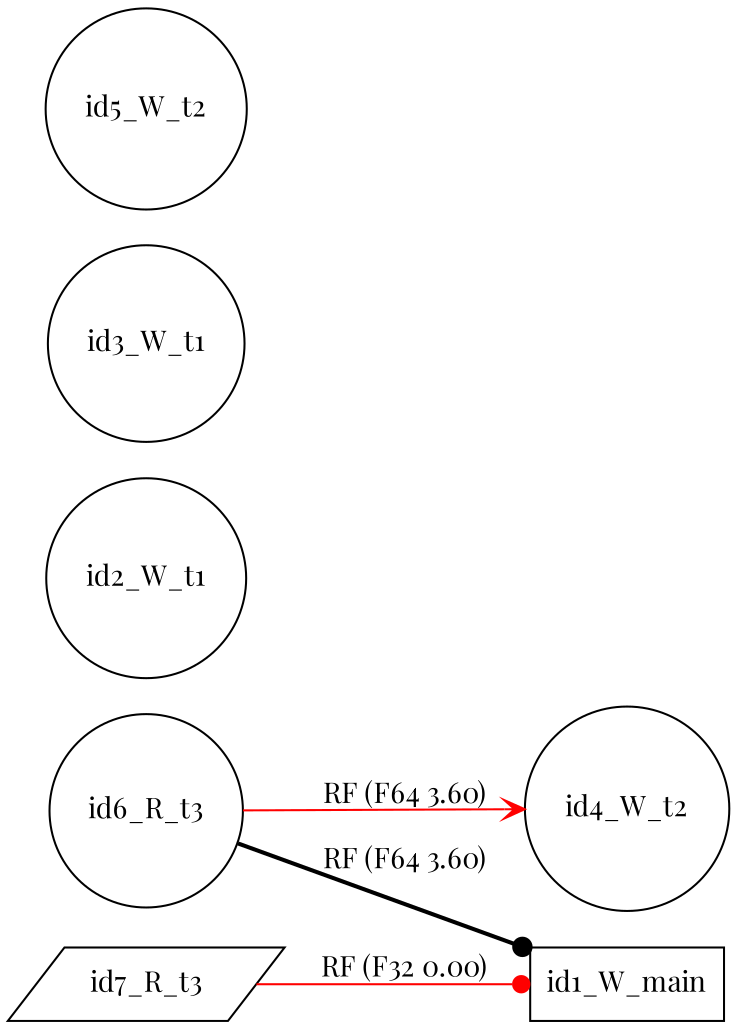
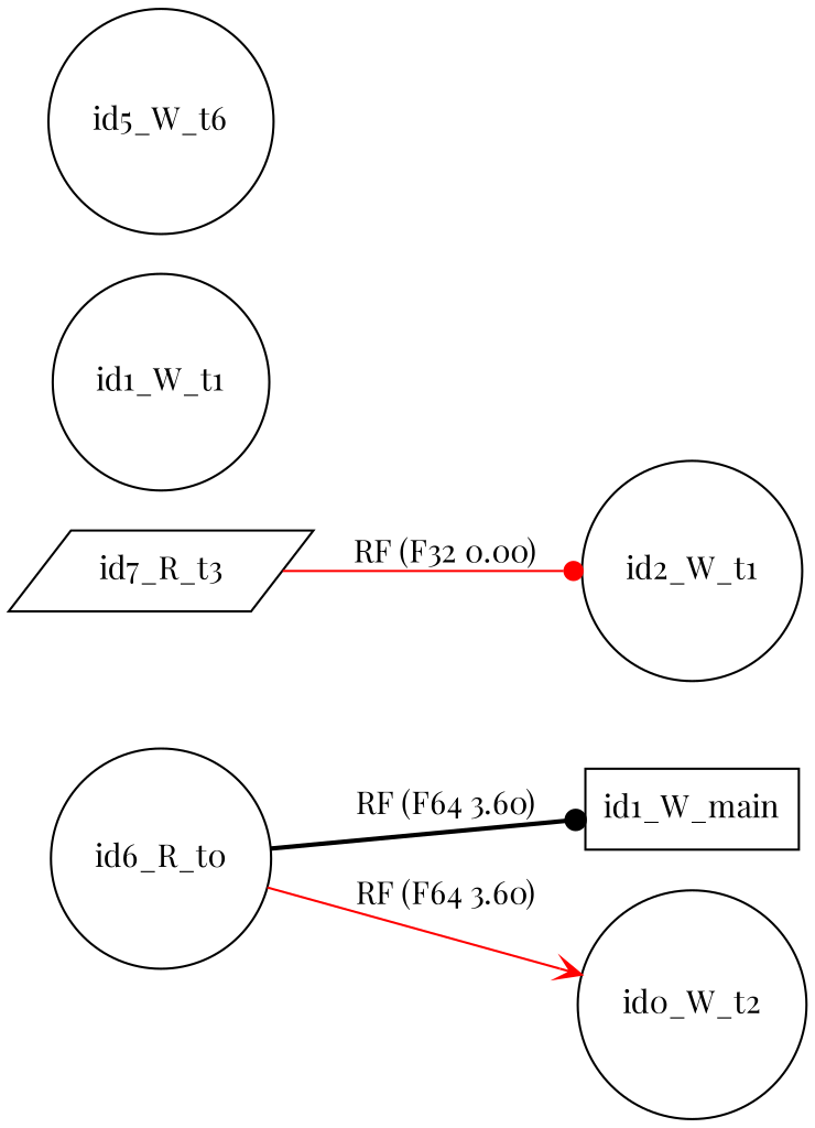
  digraph {
    fontname="Playfair Display"
    rankdir=LR
    splines=true
    node [fontname="Playfair Display" shape=circle]
    edge [arrowhead=dot color=red fontname="Playfair Display" style=solid]
    id1_W_main [shape=box]
-   id6_R_t3
-   id4_W_t2
+   id6_R_t3 [label=id6_R_t0]
+   id4_W_t2 [label=id0_W_t2]
    id7_R_t3 [shape=parallelogram]
    id2_W_t1
-   id3_W_t1
-   id5_W_t2
+   id3_W_t1 [label=id1_W_t1]
+   id5_W_t2 [label=id5_W_t6]
    id6_R_t3 -> id1_W_main [color=black label="RF (F64 3.60)" style=bold]
    id6_R_t3 -> id4_W_t2 [arrowhead=vee label="RF (F64 3.60)"]
-   id7_R_t3 -> id1_W_main [label="RF (F32 0.00)"]
+   id7_R_t3 -> id2_W_t1 [label="RF (F32 0.00)"]
  }
